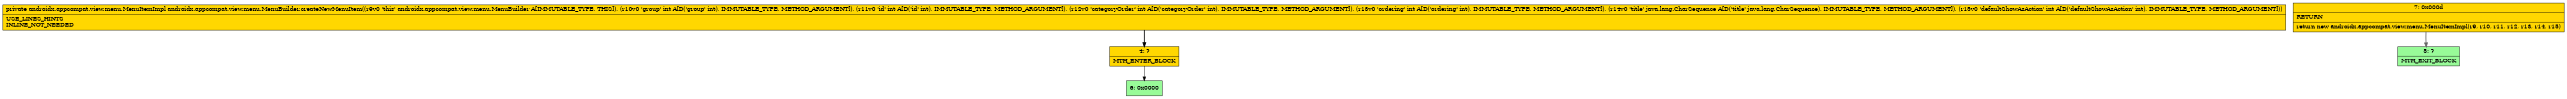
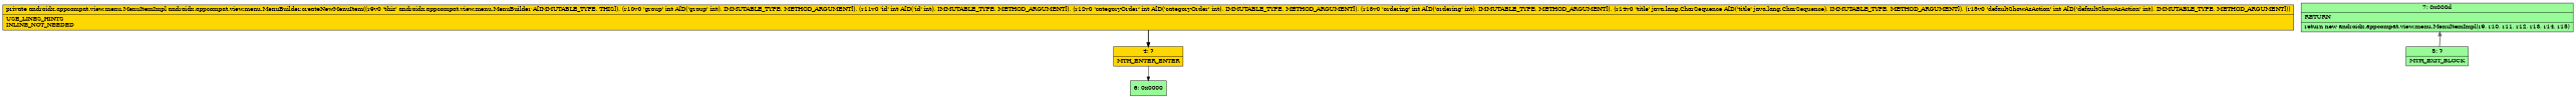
  digraph {
    node [fillcolor=palegreen shape=record style=filled]
    edge [color=black style=bold]
-   n1 [fillcolor=gold label="{4\:\ ?|MTH_ENTER_BLOCK\l}"]
+   n1 [fillcolor=gold label="{4\:\ ?|MTH_ENTER_ENTER\l}"]
    n2 [label="{6\:\ 0x0000}"]
-   n3 [fillcolor=gold label="{7\:\ 0x000d|RETURN\l|return new androidx.appcompat.view.menu.MenuItemImpl(r9, r10, r11, r12, r13, r14, r15)\l}"]
+   n3 [label="{7\:\ 0x000d|RETURN\l|return new androidx.appcompat.view.menu.MenuItemImpl(r9, r10, r11, r12, r13, r14, r15)\l}"]
    n4 [label="{5\:\ ?|MTH_EXIT_BLOCK\l}"]
    n5 [fillcolor=gold label="{private androidx.appcompat.view.menu.MenuItemImpl androidx.appcompat.view.menu.MenuBuilder.createNewMenuItem((r9v0 'this' androidx.appcompat.view.menu.MenuBuilder A[IMMUTABLE_TYPE, THIS]), (r10v0 'group' int A[D('group' int), IMMUTABLE_TYPE, METHOD_ARGUMENT]), (r11v0 'id' int A[D('id' int), IMMUTABLE_TYPE, METHOD_ARGUMENT]), (r12v0 'categoryOrder' int A[D('categoryOrder' int), IMMUTABLE_TYPE, METHOD_ARGUMENT]), (r13v0 'ordering' int A[D('ordering' int), IMMUTABLE_TYPE, METHOD_ARGUMENT]), (r14v0 'title' java.lang.CharSequence A[D('title' java.lang.CharSequence), IMMUTABLE_TYPE, METHOD_ARGUMENT]), (r15v0 'defaultShowAsAction' int A[D('defaultShowAsAction' int), IMMUTABLE_TYPE, METHOD_ARGUMENT]))  | USE_LINES_HINTS\lINLINE_NOT_NEEDED\l}"]
    n1 -> n2 [style=solid]
-   n3 -> n4 [color=gray40]
+   n4 -> n3 [color=gray40]
    n5 -> n1
  }
